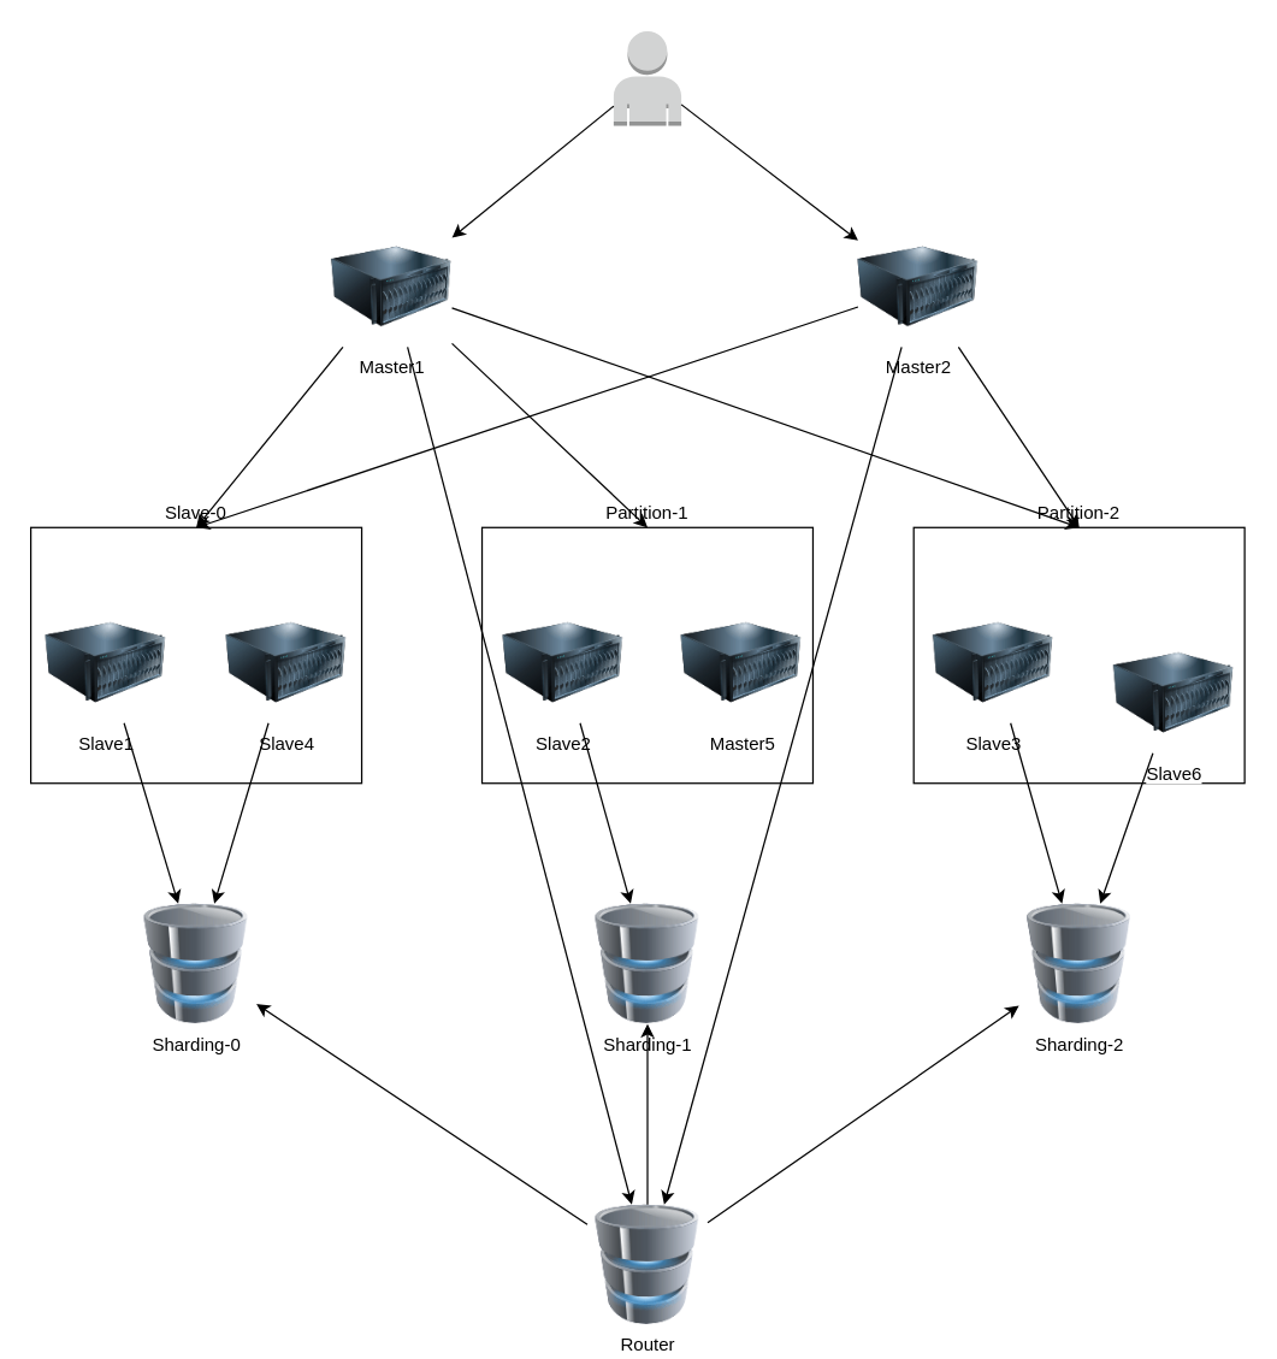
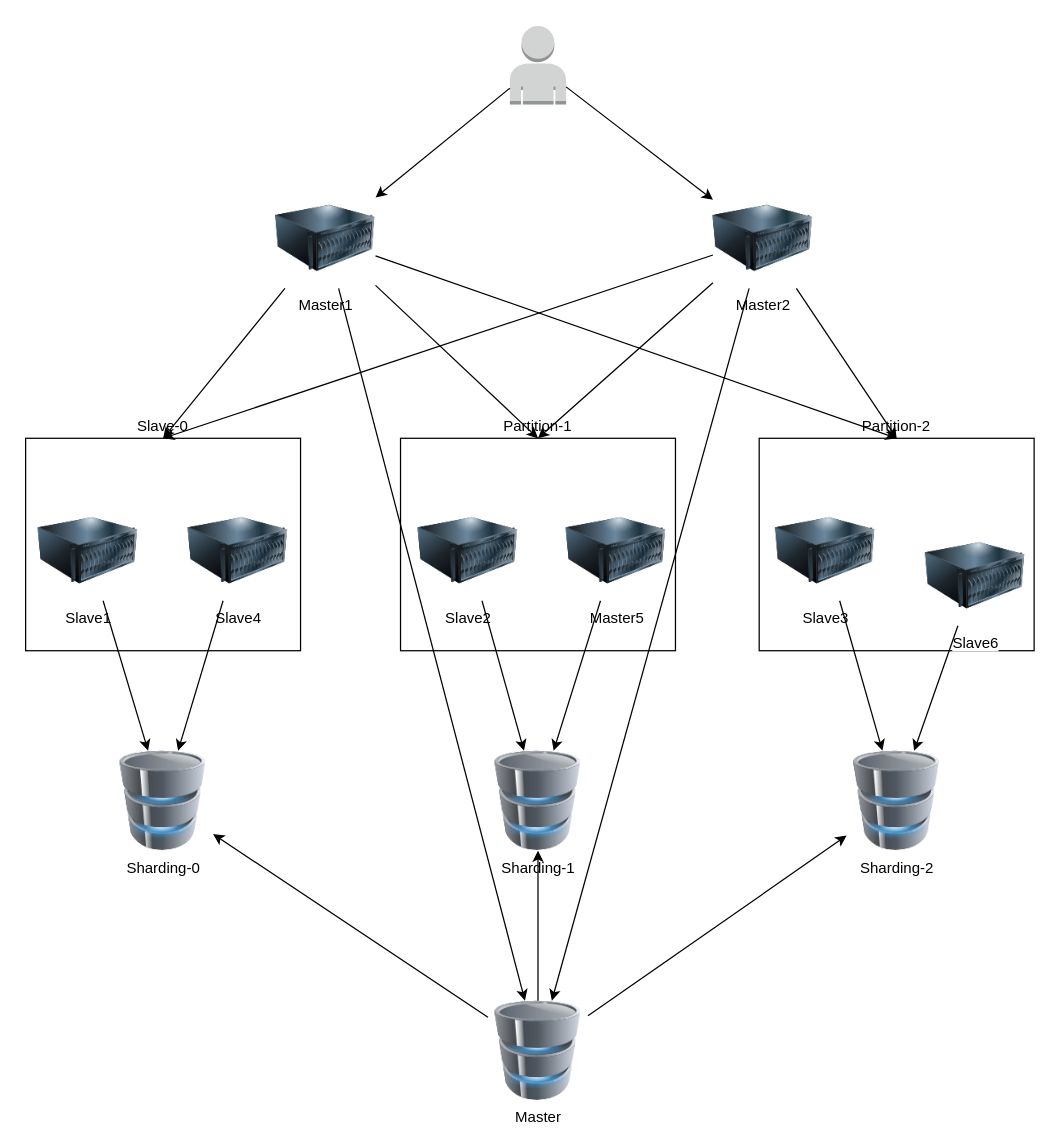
  <mxCell id="0" />
  <mxCell id="1" parent="0" />
  <mxCell id="2" value="Partition-2" style="rounded=0;whiteSpace=wrap;html=1;fillColor=none;labelPosition=center;verticalLabelPosition=top;align=center;verticalAlign=bottom;" vertex="1" parent="1"><mxGeometry x="607" y="350" width="220" height="170" as="geometry" /></mxCell>
  <mxCell id="3" value="Partition-1" style="rounded=0;whiteSpace=wrap;html=1;fillColor=none;labelPosition=center;verticalLabelPosition=top;align=center;verticalAlign=bottom;" vertex="1" parent="1"><mxGeometry x="320" y="350" width="220" height="170" as="geometry" /></mxCell>
  <mxCell id="4" value="Slave-0" style="rounded=0;whiteSpace=wrap;html=1;fillColor=none;labelPosition=center;verticalLabelPosition=top;align=center;verticalAlign=bottom;" vertex="1" parent="1"><mxGeometry x="20" y="350" width="220" height="170" as="geometry" /></mxCell>
  <mxCell id="5" value="&lt;div&gt;Master1&lt;/div&gt;" style="image;html=1;image=img/lib/clip_art/computers/Server_128x128.png" vertex="1" parent="1"><mxGeometry x="220" y="150" width="80" height="80" as="geometry" /></mxCell>
  <mxCell id="6" value="&lt;div&gt;Master2&lt;/div&gt;" style="image;html=1;image=img/lib/clip_art/computers/Server_128x128.png" vertex="1" parent="1"><mxGeometry x="570" y="150" width="80" height="80" as="geometry" /></mxCell>
  <mxCell id="7" value="Slave1" style="image;html=1;image=img/lib/clip_art/computers/Server_128x128.png" vertex="1" parent="1"><mxGeometry x="30" y="400" width="80" height="80" as="geometry" /></mxCell>
  <mxCell id="8" value="&lt;div&gt;Slave2&lt;/div&gt;" style="image;html=1;image=img/lib/clip_art/computers/Server_128x128.png" vertex="1" parent="1"><mxGeometry x="334" y="400" width="80" height="80" as="geometry" /></mxCell>
  <mxCell id="9" value="&lt;div&gt;Slave3&lt;/div&gt;" style="image;html=1;image=img/lib/clip_art/computers/Server_128x128.png" vertex="1" parent="1"><mxGeometry x="620" y="400" width="80" height="80" as="geometry" /></mxCell>
  <mxCell id="10" value="Slave4" style="image;html=1;image=img/lib/clip_art/computers/Server_128x128.png" vertex="1" parent="1"><mxGeometry x="150" y="400" width="80" height="80" as="geometry" /></mxCell>
  <mxCell id="11" value="&lt;div&gt;Master5&lt;/div&gt;" style="image;html=1;image=img/lib/clip_art/computers/Server_128x128.png" vertex="1" parent="1"><mxGeometry x="452.5" y="400" width="80" height="80" as="geometry" /></mxCell>
  <mxCell id="12" value="&lt;div&gt;Slave6&lt;/div&gt;" style="image;html=1;image=img/lib/clip_art/computers/Server_128x128.png" vertex="1" parent="1"><mxGeometry x="740" y="420" width="80" height="80" as="geometry" /></mxCell>
  <mxCell id="13" value="" style="endArrow=classic;html=1;rounded=0;entryX=0.5;entryY=0;entryDx=0;entryDy=0;" edge="1" parent="1" source="5" target="4"><mxGeometry width="50" height="50" relative="1" as="geometry"><mxPoint x="230" y="370" as="sourcePoint" /><mxPoint x="280" y="320" as="targetPoint" /></mxGeometry></mxCell>
  <mxCell id="14" value="" style="endArrow=classic;html=1;rounded=0;entryX=0.5;entryY=0;entryDx=0;entryDy=0;" edge="1" parent="1" source="5" target="3"><mxGeometry width="50" height="50" relative="1" as="geometry"><mxPoint x="219.859" y="260" as="sourcePoint" /><mxPoint x="194.507" y="360" as="targetPoint" /></mxGeometry></mxCell>
  <mxCell id="15" value="" style="endArrow=classic;html=1;rounded=0;entryX=0.5;entryY=0;entryDx=0;entryDy=0;" edge="1" parent="1" source="5" target="2"><mxGeometry width="50" height="50" relative="1" as="geometry"><mxPoint x="204.286" y="260" as="sourcePoint" /><mxPoint x="140" y="360" as="targetPoint" /></mxGeometry></mxCell>
  <mxCell id="16" value="" style="endArrow=classic;html=1;rounded=0;entryX=0.5;entryY=0;entryDx=0;entryDy=0;" edge="1" parent="1" source="6" target="4"><mxGeometry width="50" height="50" relative="1" as="geometry"><mxPoint x="214.286" y="270" as="sourcePoint" /><mxPoint x="150" y="370" as="targetPoint" /></mxGeometry></mxCell>
+ <mxCell id="17" value="" style="endArrow=classic;html=1;rounded=0;entryX=0.5;entryY=0;entryDx=0;entryDy=0;" edge="1" parent="1" source="6" target="3"><mxGeometry width="50" height="50" relative="1" as="geometry"><mxPoint x="530" y="233.023" as="sourcePoint" /><mxPoint x="140" y="360" as="targetPoint" /></mxGeometry></mxCell>
  <mxCell id="18" value="" style="endArrow=classic;html=1;rounded=0;entryX=0.5;entryY=0;entryDx=0;entryDy=0;" edge="1" parent="1" source="6" target="2"><mxGeometry width="50" height="50" relative="1" as="geometry"><mxPoint x="532.857" y="260" as="sourcePoint" /><mxPoint x="440" y="360" as="targetPoint" /></mxGeometry></mxCell>
  <mxCell id="19" value="Sharding-0" style="image;html=1;image=img/lib/clip_art/computers/Database_128x128.png;fillColor=none;" vertex="1" parent="1"><mxGeometry x="90" y="600" width="80" height="80" as="geometry" /></mxCell>
  <mxCell id="20" value="" style="endArrow=classic;html=1;rounded=0;" edge="1" parent="1" source="10" target="19"><mxGeometry width="50" height="50" relative="1" as="geometry"><mxPoint x="530" y="233.023" as="sourcePoint" /><mxPoint x="140" y="360" as="targetPoint" /></mxGeometry></mxCell>
  <mxCell id="21" value="" style="endArrow=classic;html=1;rounded=0;" edge="1" parent="1" source="7" target="19"><mxGeometry width="50" height="50" relative="1" as="geometry"><mxPoint x="119" y="684.349" as="sourcePoint" /><mxPoint x="400" y="925.651" as="targetPoint" /></mxGeometry></mxCell>
+ <mxCell id="22" value="" style="endArrow=classic;html=1;rounded=0;" edge="1" parent="1" source="11" target="29"><mxGeometry width="50" height="50" relative="1" as="geometry"><mxPoint x="620" y="890" as="sourcePoint" /><mxPoint x="411.765" y="920" as="targetPoint" /></mxGeometry></mxCell>
  <mxCell id="23" value="" style="endArrow=classic;html=1;rounded=0;" edge="1" parent="1" source="8" target="29"><mxGeometry width="50" height="50" relative="1" as="geometry"><mxPoint x="390.355" y="690" as="sourcePoint" /><mxPoint x="432.645" y="920" as="targetPoint" /></mxGeometry></mxCell>
  <mxCell id="24" value="" style="endArrow=classic;html=1;rounded=0;" edge="1" parent="1" source="9" target="30"><mxGeometry width="50" height="50" relative="1" as="geometry"><mxPoint x="740" y="950" as="sourcePoint" /><mxPoint x="432.645" y="920" as="targetPoint" /></mxGeometry></mxCell>
  <mxCell id="25" value="" style="endArrow=classic;html=1;rounded=0;" edge="1" parent="1" source="12" target="30"><mxGeometry width="50" height="50" relative="1" as="geometry"><mxPoint x="670.392" y="490" as="sourcePoint" /><mxPoint x="459.608" y="920" as="targetPoint" /></mxGeometry></mxCell>
  <mxCell id="26" value="" style="outlineConnect=0;dashed=0;verticalLabelPosition=bottom;verticalAlign=top;align=center;html=1;shape=mxgraph.aws3.user;fillColor=#D2D3D3;gradientColor=none;" vertex="1" parent="1"><mxGeometry x="407.5" y="20" width="45" height="63" as="geometry" /></mxCell>
  <mxCell id="27" value="" style="endArrow=classic;html=1;rounded=0;" edge="1" parent="1" source="26" target="5"><mxGeometry width="50" height="50" relative="1" as="geometry"><mxPoint x="237.5" y="240" as="sourcePoint" /><mxPoint x="140" y="360" as="targetPoint" /></mxGeometry></mxCell>
  <mxCell id="28" value="" style="endArrow=classic;html=1;rounded=0;" edge="1" parent="1" source="26" target="6"><mxGeometry width="50" height="50" relative="1" as="geometry"><mxPoint x="417.5" y="79.831" as="sourcePoint" /><mxPoint x="310" y="167.412" as="targetPoint" /></mxGeometry></mxCell>
  <mxCell id="29" value="Sharding-1" style="image;html=1;image=img/lib/clip_art/computers/Database_128x128.png;fillColor=none;" vertex="1" parent="1"><mxGeometry x="390" y="600" width="80" height="80" as="geometry" /></mxCell>
  <mxCell id="30" value="Sharding-2" style="image;html=1;image=img/lib/clip_art/computers/Database_128x128.png;fillColor=none;" vertex="1" parent="1"><mxGeometry x="677" y="600" width="80" height="80" as="geometry" /></mxCell>
- <mxCell id="31" value="Router" style="image;html=1;image=img/lib/clip_art/computers/Database_128x128.png;fillColor=none;" vertex="1" parent="1"><mxGeometry x="390" y="800" width="80" height="80" as="geometry" /></mxCell>
+ <mxCell id="31" value="Master" style="image;html=1;image=img/lib/clip_art/computers/Database_128x128.png;fillColor=none;" vertex="1" parent="1"><mxGeometry x="390" y="800" width="80" height="80" as="geometry" /></mxCell>
  <mxCell id="32" value="" style="endArrow=classic;html=1;rounded=0;" edge="1" parent="1" source="31" target="19"><mxGeometry width="50" height="50" relative="1" as="geometry"><mxPoint x="188" y="490" as="sourcePoint" /><mxPoint x="152" y="610" as="targetPoint" /></mxGeometry></mxCell>
  <mxCell id="33" value="" style="endArrow=classic;html=1;rounded=0;" edge="1" parent="1" source="31" target="29"><mxGeometry width="50" height="50" relative="1" as="geometry"><mxPoint x="400" y="823.333" as="sourcePoint" /><mxPoint x="180" y="676.667" as="targetPoint" /></mxGeometry></mxCell>
  <mxCell id="34" value="" style="endArrow=classic;html=1;rounded=0;" edge="1" parent="1" source="31" target="30"><mxGeometry width="50" height="50" relative="1" as="geometry"><mxPoint x="440" y="810" as="sourcePoint" /><mxPoint x="440" y="690" as="targetPoint" /></mxGeometry></mxCell>
  <mxCell id="35" value="" style="endArrow=classic;html=1;rounded=0;" edge="1" parent="1" source="5" target="31"><mxGeometry width="50" height="50" relative="1" as="geometry"><mxPoint x="450" y="820" as="sourcePoint" /><mxPoint x="450" y="700" as="targetPoint" /></mxGeometry></mxCell>
  <mxCell id="36" value="" style="endArrow=classic;html=1;rounded=0;" edge="1" parent="1" source="6" target="31"><mxGeometry width="50" height="50" relative="1" as="geometry"><mxPoint x="280.462" y="240" as="sourcePoint" /><mxPoint x="429.538" y="810" as="targetPoint" /></mxGeometry></mxCell>
